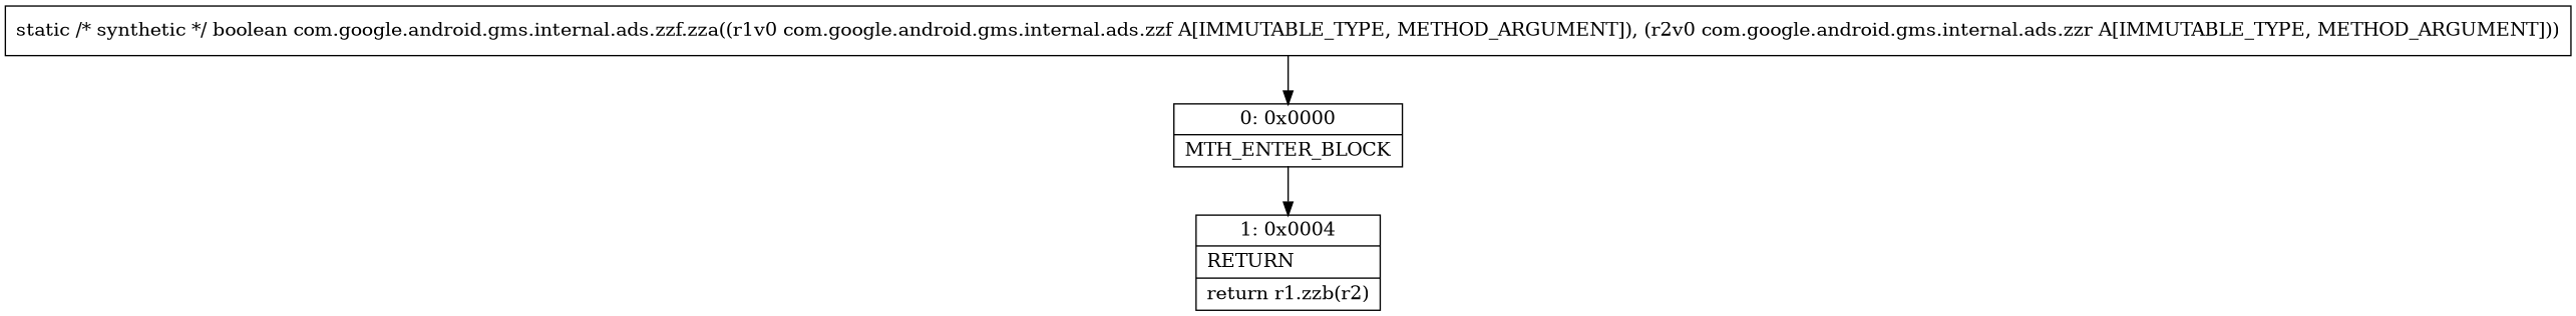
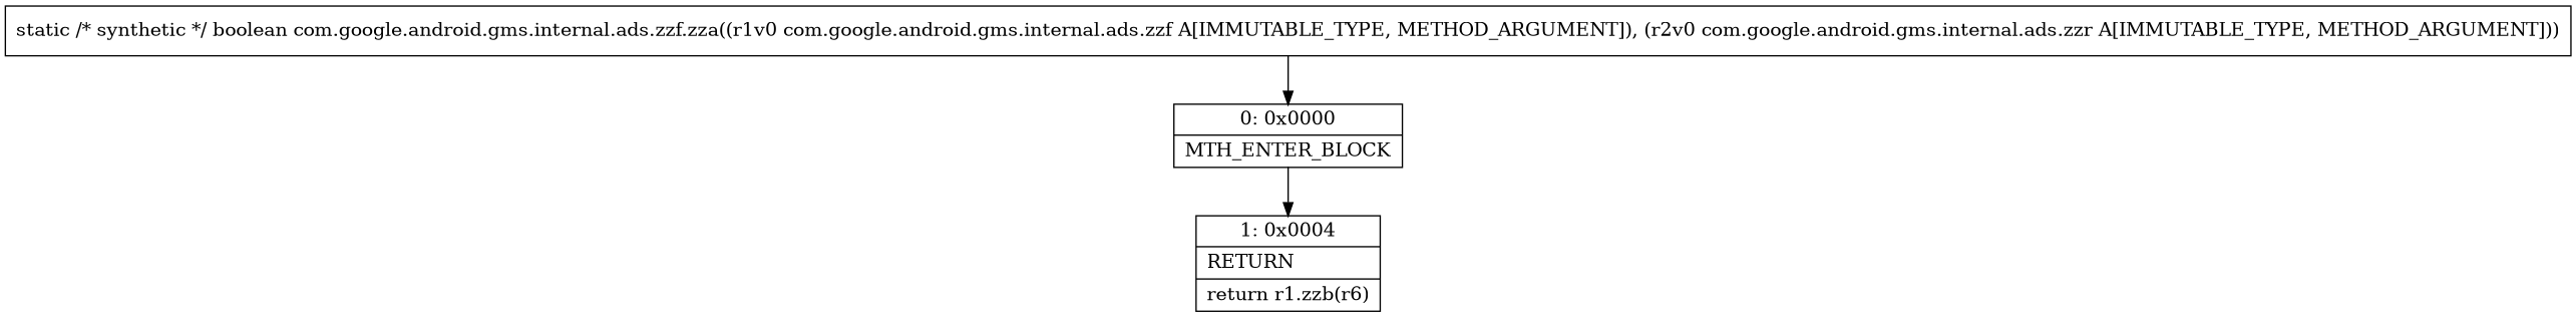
  digraph {
    node [shape=record]
    n1 [label="{0\:\ 0x0000|MTH_ENTER_BLOCK\l}"]
-   n2 [label="{1\:\ 0x0004|RETURN\l|return r1.zzb(r2)\l}"]
+   n2 [label="{1\:\ 0x0004|RETURN\l|return r1.zzb(r6)\l}"]
    n3 [label="{static \/* synthetic *\/ boolean com.google.android.gms.internal.ads.zzf.zza((r1v0 com.google.android.gms.internal.ads.zzf A[IMMUTABLE_TYPE, METHOD_ARGUMENT]), (r2v0 com.google.android.gms.internal.ads.zzr A[IMMUTABLE_TYPE, METHOD_ARGUMENT])) }"]
    n1 -> n2
    n3 -> n1
  }
